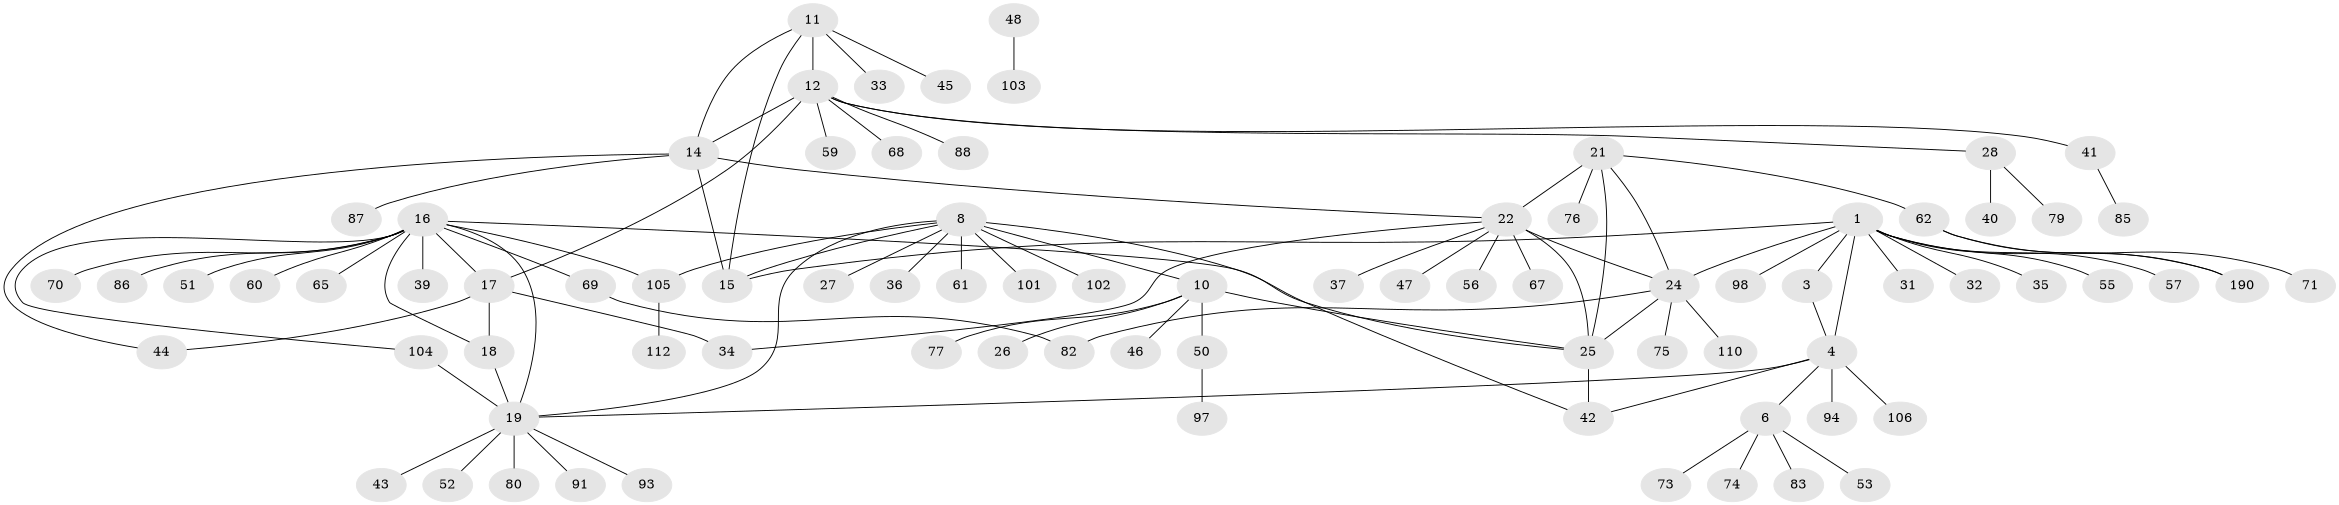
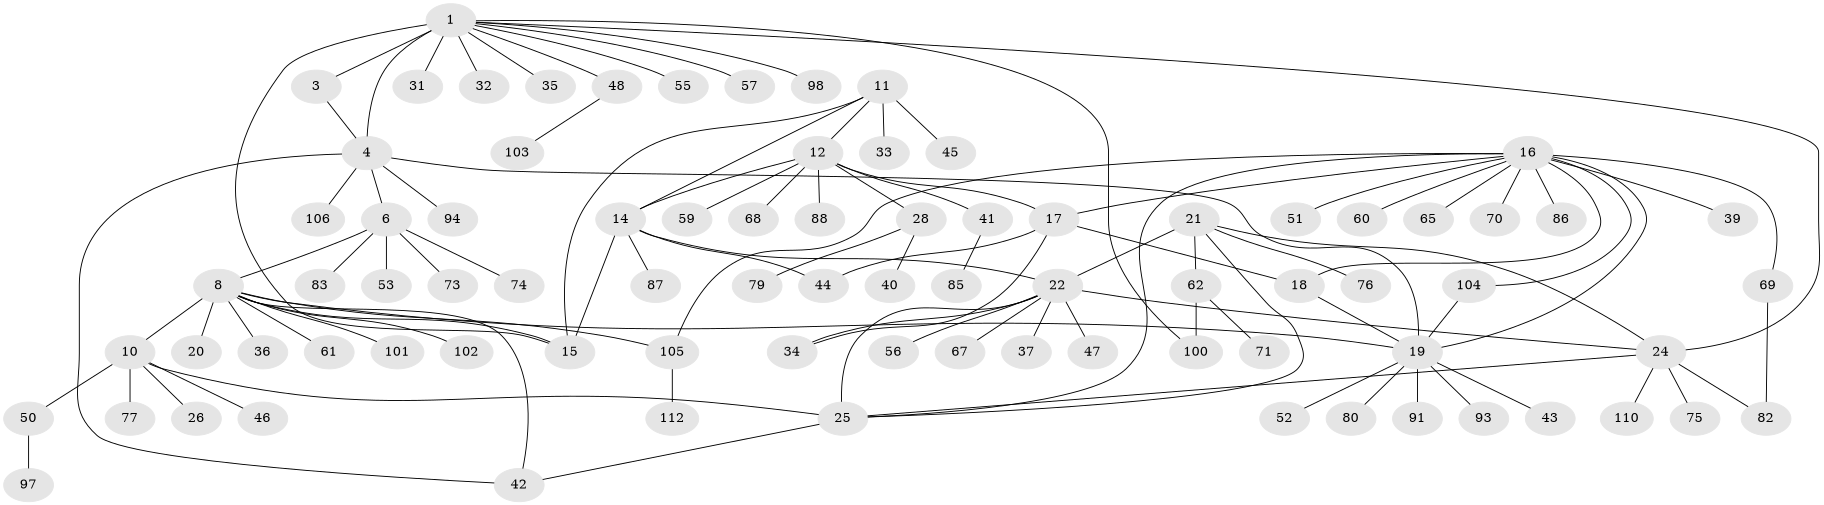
  graph {
    node [color=gray90 style=filled]
    1 [super="+2"]
    3 [super="+81"]
    4 [super="+5"]
    15 [super="+89"]
    24 [super="+64"]
    31
    32
    35
    48 [super="+63"]
    55
    57
    98
-   100 [label=190]
+   100
    6 [super="+7"]
    19 [super="+20"]
    42 [super="+90"]
    94
    106 [super="+109"]
    25
    75
    82
    110
    103
    8 [super="+9"]
    53
    73
    74
    83
    43 [super="+99"]
    52
    80
    91
    93
    10 [super="+30"]
-   27
+   27 [label=20]
    36
    61
    101
    102
    105 [super="+108"]
    26
    n42 [label=46]
    50 [super="+78"]
    77
    112
    97
    11 [super="+66"]
    12 [super="+13"]
    14 [super="+113"]
    33
    45
    17 [super="+38"]
    28 [super="+54"]
    41 [super="+92"]
    59
    68 [super="+84"]
    88
    22 [super="+23"]
    44 [super="+107"]
    87 [super="+111"]
    18
    34
    40
    79
    85
    37 [super="+58"]
    47
    56
    67
    16 [super="+29"]
    39
    51
    60
    65
    69
    70
    86
    104
    21 [super="+46"]
    62 [super="+95"]
    76
    71
    1 -- 3 [weight=2]
    1 -- 4 [weight=4]
    1 -- 15
    1 -- 24
    1 -- 31
    1 -- 32
    1 -- 35
+   1 -- 48
    1 -- 55
    1 -- 57
    1 -- 98
    1 -- 100
    3 -- 4 [weight=2]
    4 -- 6
    4 -- 19
    4 -- 42
    4 -- 94
    4 -- 106
    24 -- 25
    24 -- 75
    24 -- 82
    24 -- 110
    48 -- 103
+   6 -- 8 [weight=4]
    6 -- 53
    6 -- 73
    6 -- 74
    6 -- 83
    19 -- 43
    19 -- 52
    19 -- 80
    19 -- 91
    19 -- 93
    25 -- 42
    8 -- 15
    8 -- 19
    8 -- 42
    8 -- 10 [weight=2]
    8 -- 27
    8 -- 36
    8 -- 61
    8 -- 101
    8 -- 102
    8 -- 105
    10 -- 25
    10 -- 26
    10 -- n42
    10 -- 50
    10 -- 77
    105 -- 112
    50 -- 97
    11 -- 15
    11 -- 12 [weight=2]
    11 -- 14
    11 -- 33
    11 -- 45
    12 -- 14 [weight=2]
    12 -- 17
    12 -- 28
    12 -- 41
    12 -- 59
    12 -- 68
    12 -- 88
    14 -- 15
    14 -- 22
    14 -- 44
    14 -- 87
    17 -- 44
    17 -- 18
    17 -- 34
    28 -- 40
    28 -- 79
    41 -- 85
    22 -- 24 [weight=2]
    22 -- 25 [weight=2]
    22 -- 34
    22 -- 37
    22 -- 47
    22 -- 56
    22 -- 67
    18 -- 19 [weight=2]
    16 -- 19 [weight=2]
    16 -- 25
    16 -- 105
    16 -- 17
    16 -- 18
    16 -- 39
    16 -- 51
    16 -- 60
    16 -- 65
    16 -- 69
    16 -- 70
    16 -- 86
    16 -- 104
    69 -- 82
    104 -- 19 [weight=2]
    21 -- 24
    21 -- 25
    21 -- 22 [weight=2]
    21 -- 62
    21 -- 76
    62 -- 100
    62 -- 71
  }
